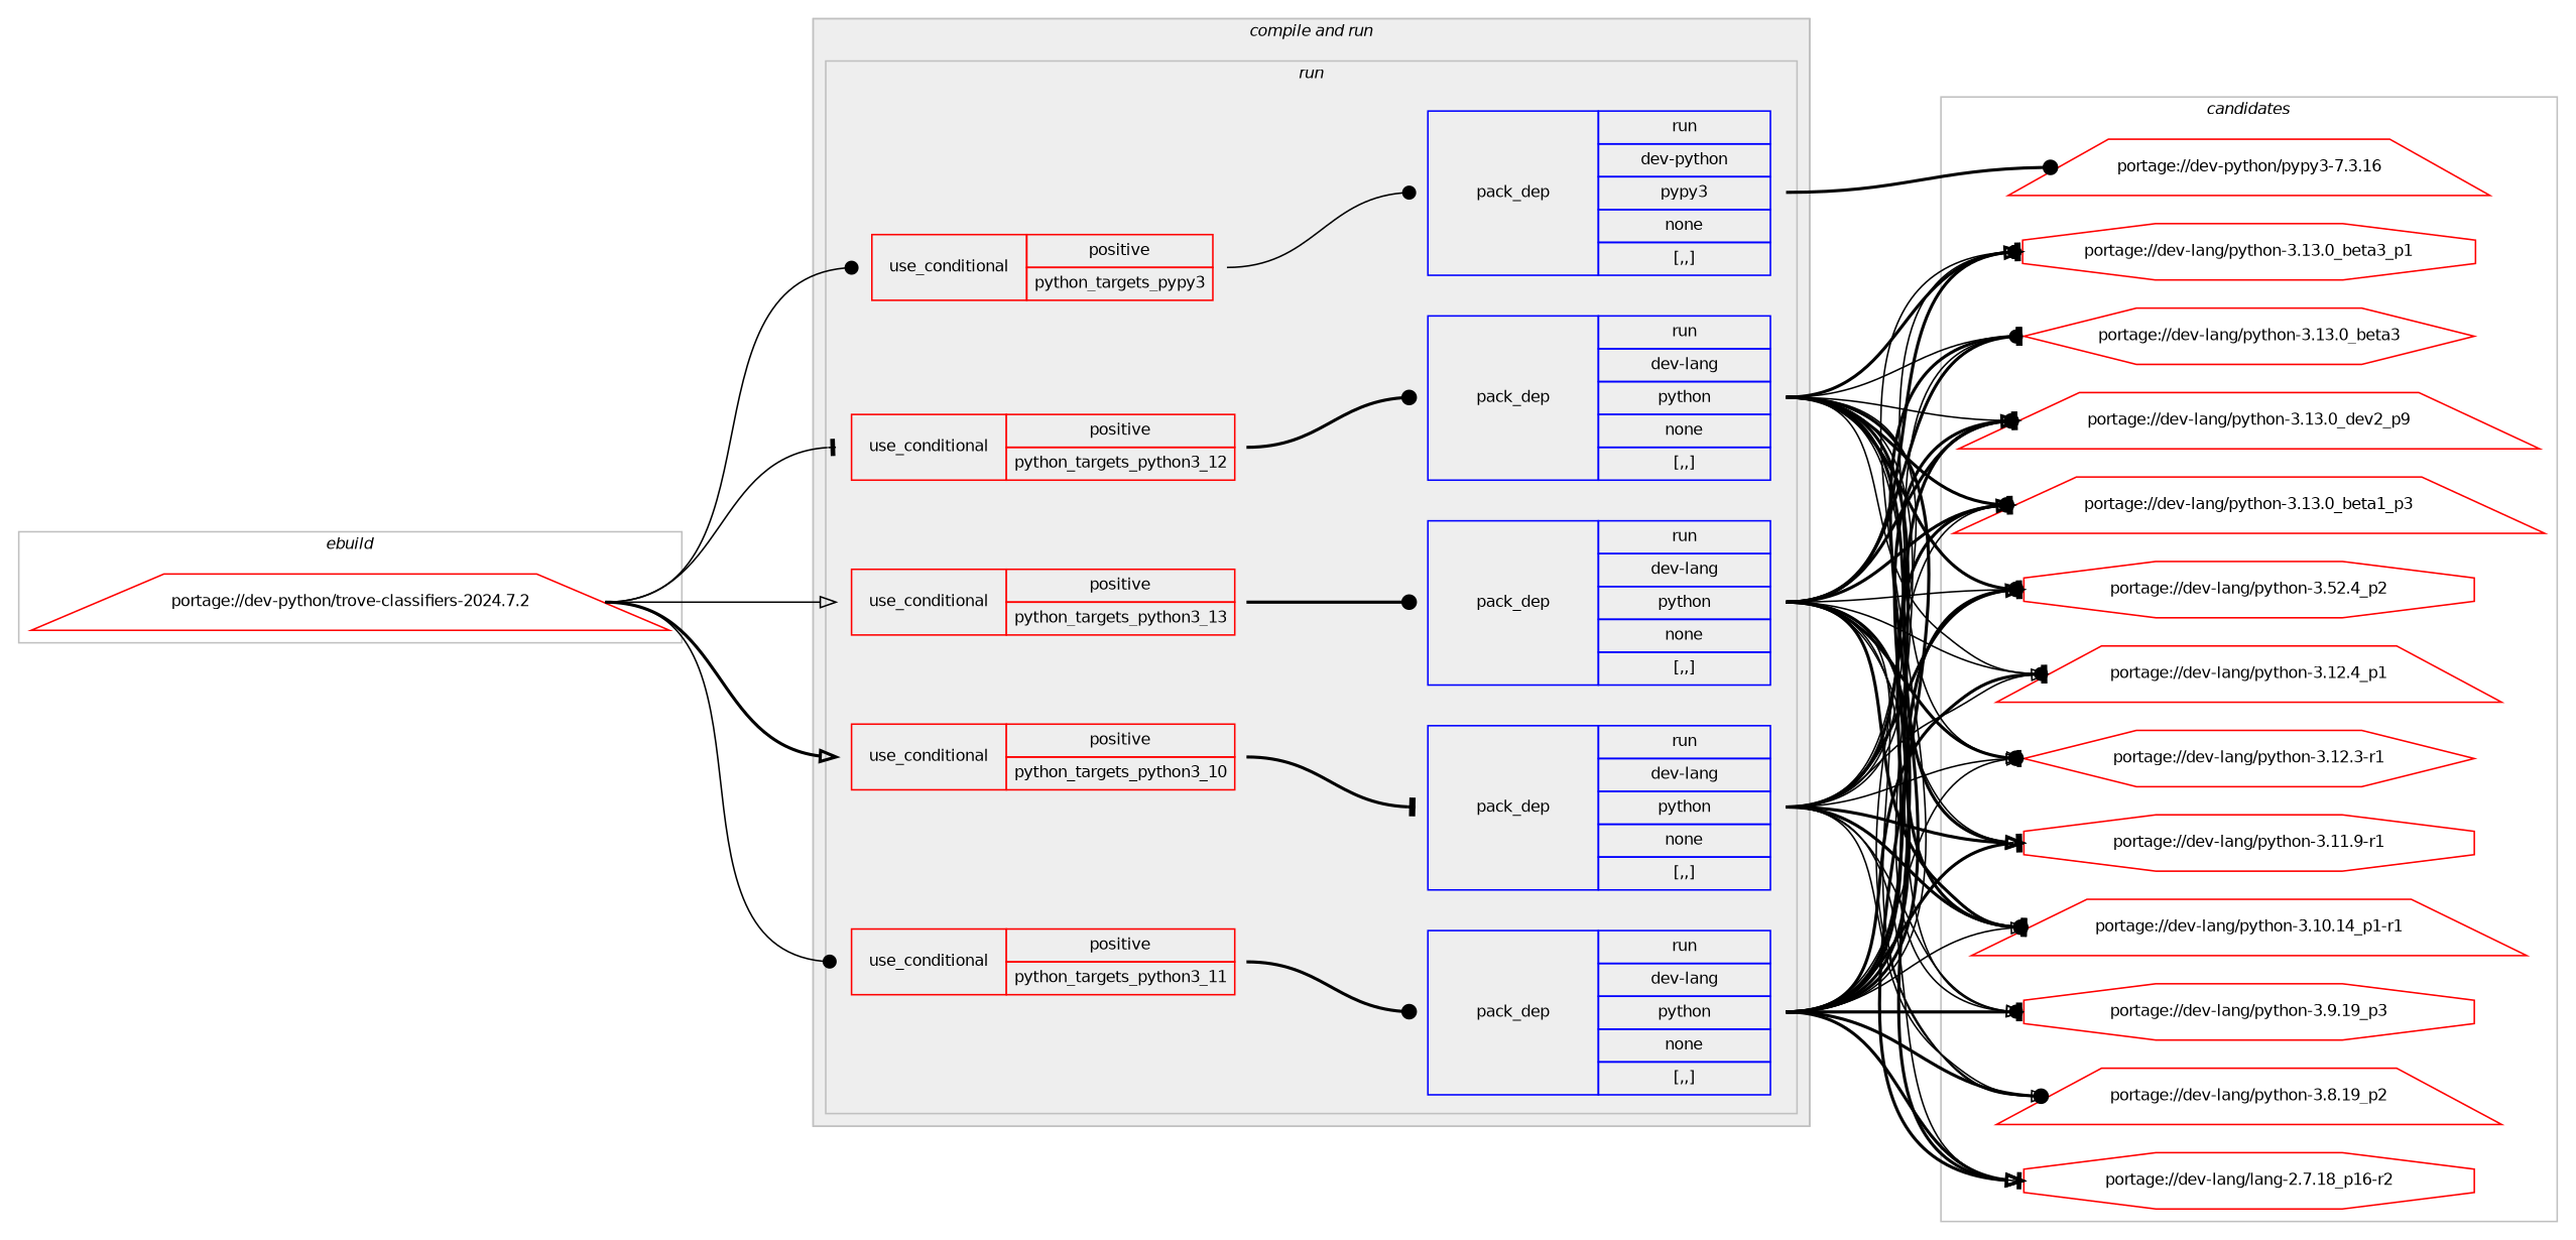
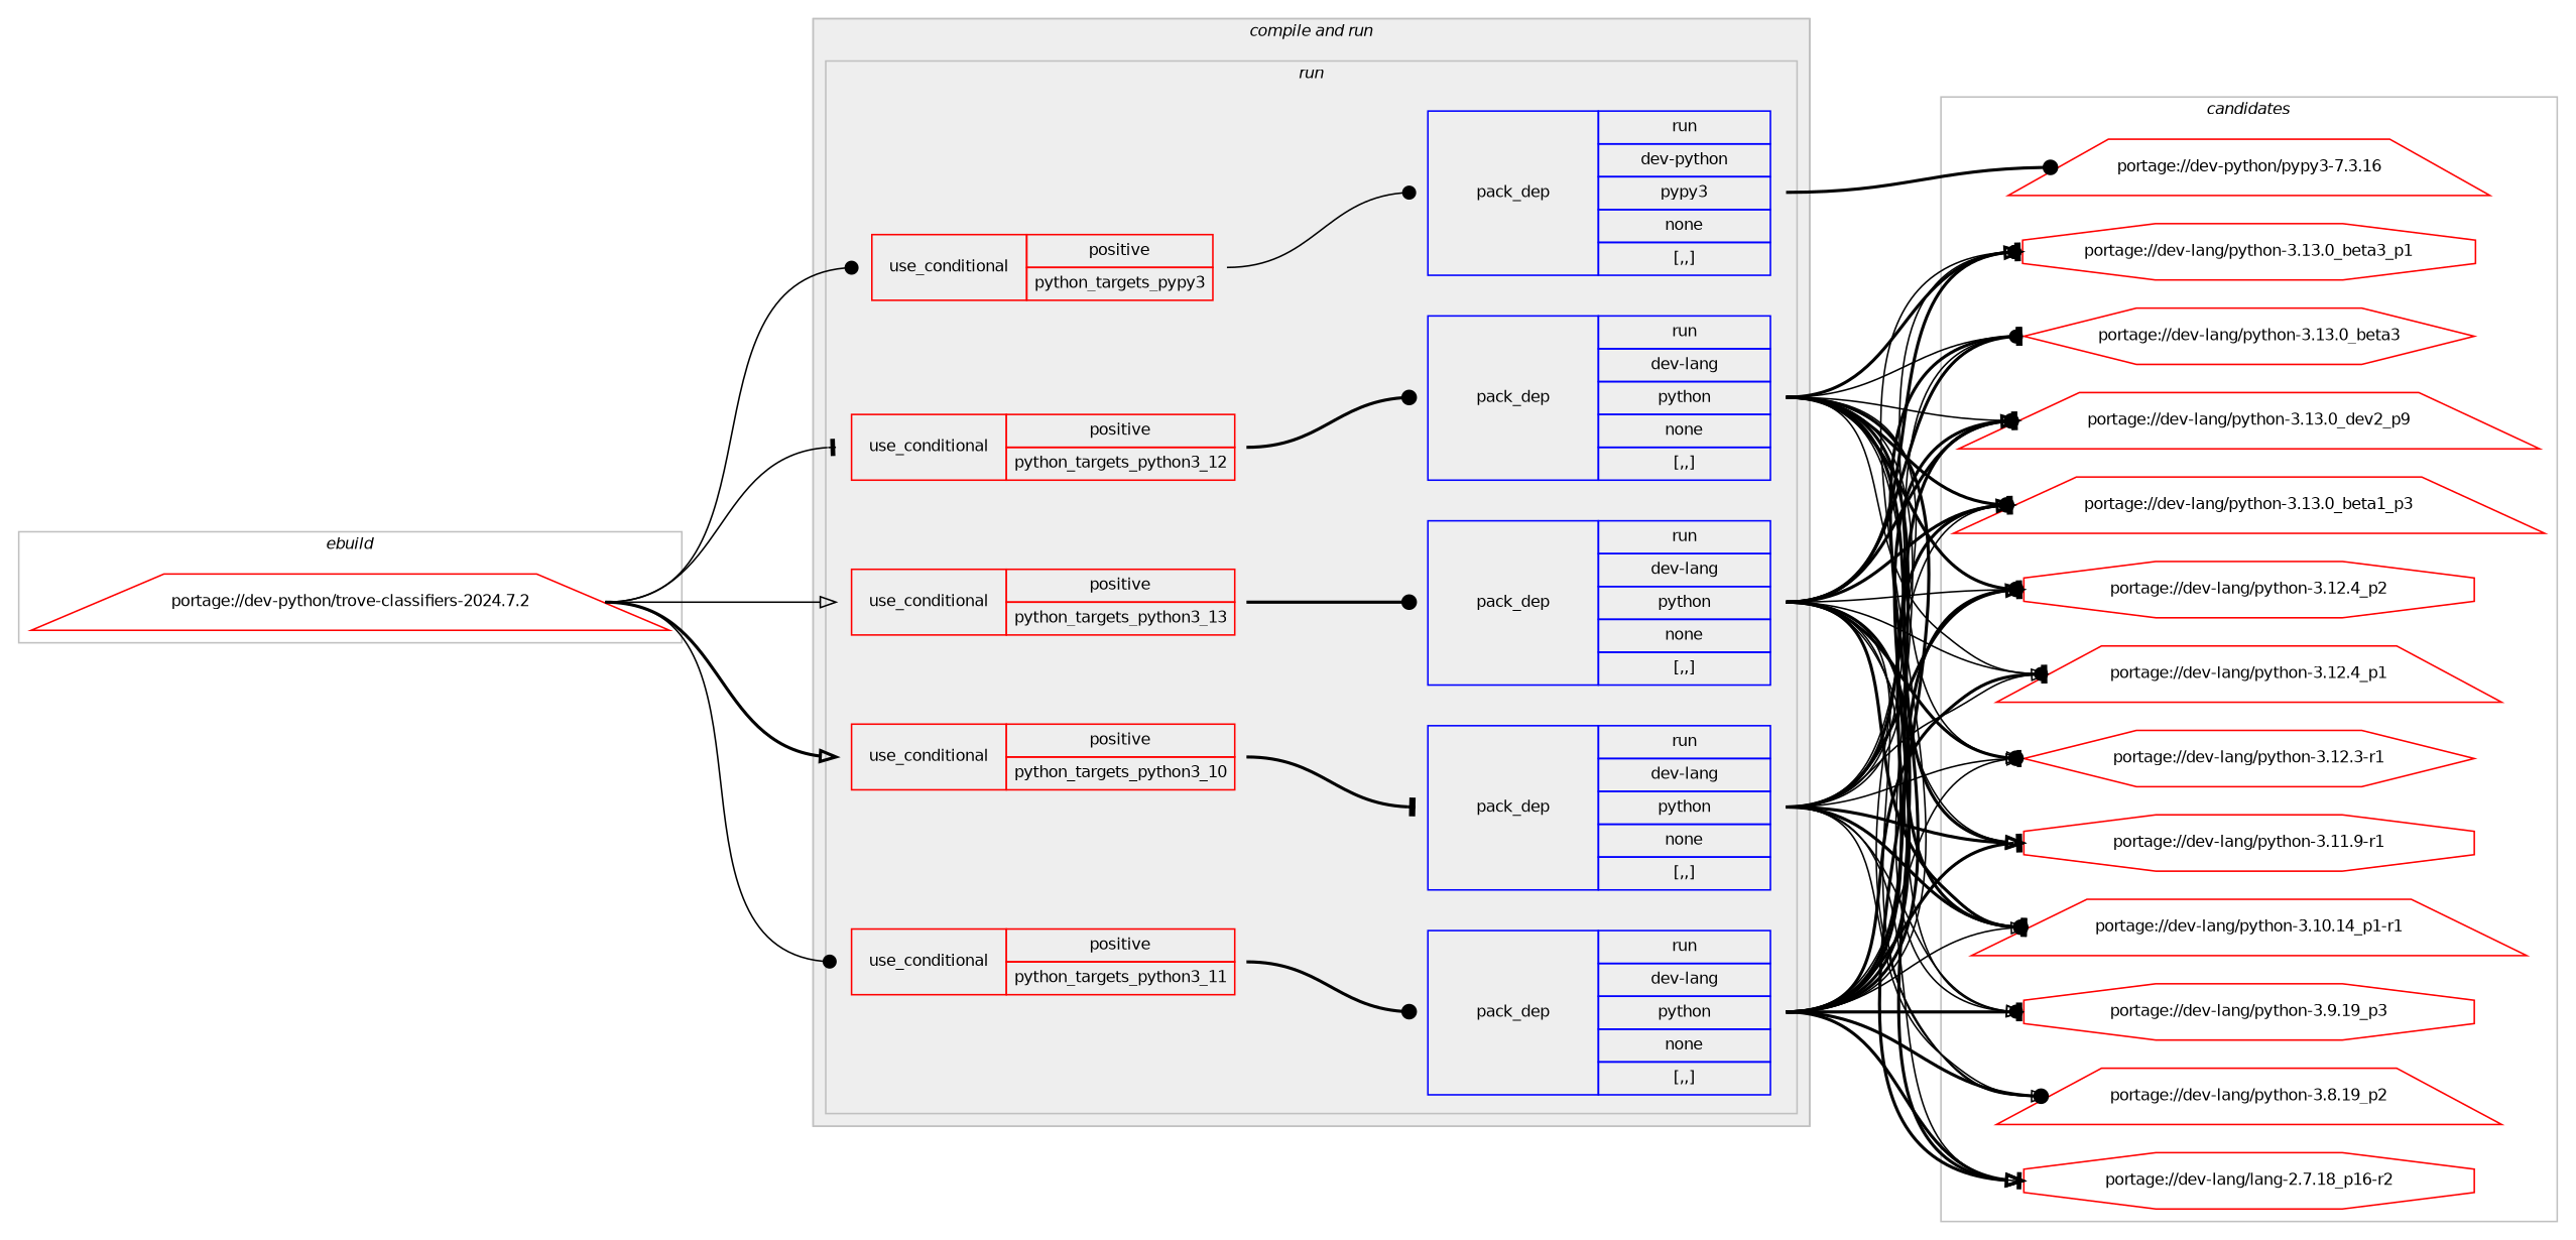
  digraph {
    compound=true
    concentrate=true
    fontname=Helvetica
    fontsize=10
    newrank=true
    rankdir=LR
    ranksep=1.5
    node [color=red fontname=Helvetica fontsize=10 shape=none]
    edge [arrowhead=dot headport=w style=bold tailport=e weight=100]
    n1 [label="portage://dev-python/trove-classifiers-2024.7.2" shape=trapezium width=4]
    n2 [color=blue label=<<TABLE BORDER="0" CELLBORDER="1" CELLSPACING="0" CELLPADDING="4" WIDTH="220"><TR><TD ROWSPAN="6" CELLPADDING="30">pack_dep</TD></TR><TR><TD WIDTH="110">run</TD></TR><TR><TD>dev-python</TD></TR><TR><TD>pypy3</TD></TR><TR><TD>none</TD></TR><TR><TD>[,,]</TD></TR></TABLE>>]
    n3 [label=<<TABLE BORDER="0" CELLBORDER="1" CELLSPACING="0" CELLPADDING="4"><TR><TD ROWSPAN="3" CELLPADDING="10">use_conditional</TD></TR><TR><TD>positive</TD></TR><TR><TD>python_targets_pypy3</TD></TR></TABLE>>]
    n4 [color=blue label=<<TABLE BORDER="0" CELLBORDER="1" CELLSPACING="0" CELLPADDING="4" WIDTH="220"><TR><TD ROWSPAN="6" CELLPADDING="30">pack_dep</TD></TR><TR><TD WIDTH="110">run</TD></TR><TR><TD>dev-lang</TD></TR><TR><TD>python</TD></TR><TR><TD>none</TD></TR><TR><TD>[,,]</TD></TR></TABLE>>]
    n5 [label=<<TABLE BORDER="0" CELLBORDER="1" CELLSPACING="0" CELLPADDING="4"><TR><TD ROWSPAN="3" CELLPADDING="10">use_conditional</TD></TR><TR><TD>positive</TD></TR><TR><TD>python_targets_python3_10</TD></TR></TABLE>>]
    n6 [color=blue label=<<TABLE BORDER="0" CELLBORDER="1" CELLSPACING="0" CELLPADDING="4" WIDTH="220"><TR><TD ROWSPAN="6" CELLPADDING="30">pack_dep</TD></TR><TR><TD WIDTH="110">run</TD></TR><TR><TD>dev-lang</TD></TR><TR><TD>python</TD></TR><TR><TD>none</TD></TR><TR><TD>[,,]</TD></TR></TABLE>>]
    n7 [label=<<TABLE BORDER="0" CELLBORDER="1" CELLSPACING="0" CELLPADDING="4"><TR><TD ROWSPAN="3" CELLPADDING="10">use_conditional</TD></TR><TR><TD>positive</TD></TR><TR><TD>python_targets_python3_11</TD></TR></TABLE>>]
    n8 [color=blue label=<<TABLE BORDER="0" CELLBORDER="1" CELLSPACING="0" CELLPADDING="4" WIDTH="220"><TR><TD ROWSPAN="6" CELLPADDING="30">pack_dep</TD></TR><TR><TD WIDTH="110">run</TD></TR><TR><TD>dev-lang</TD></TR><TR><TD>python</TD></TR><TR><TD>none</TD></TR><TR><TD>[,,]</TD></TR></TABLE>>]
    n9 [label=<<TABLE BORDER="0" CELLBORDER="1" CELLSPACING="0" CELLPADDING="4"><TR><TD ROWSPAN="3" CELLPADDING="10">use_conditional</TD></TR><TR><TD>positive</TD></TR><TR><TD>python_targets_python3_12</TD></TR></TABLE>>]
    n10 [color=blue label=<<TABLE BORDER="0" CELLBORDER="1" CELLSPACING="0" CELLPADDING="4" WIDTH="220"><TR><TD ROWSPAN="6" CELLPADDING="30">pack_dep</TD></TR><TR><TD WIDTH="110">run</TD></TR><TR><TD>dev-lang</TD></TR><TR><TD>python</TD></TR><TR><TD>none</TD></TR><TR><TD>[,,]</TD></TR></TABLE>>]
    n11 [label=<<TABLE BORDER="0" CELLBORDER="1" CELLSPACING="0" CELLPADDING="4"><TR><TD ROWSPAN="3" CELLPADDING="10">use_conditional</TD></TR><TR><TD>positive</TD></TR><TR><TD>python_targets_python3_13</TD></TR></TABLE>>]
    n12 [label="portage://dev-python/pypy3-7.3.16" shape=trapezium width=4]
    n13 [label="portage://dev-lang/python-3.13.0_beta3_p1" shape=octagon width=4]
    n14 [label="portage://dev-lang/python-3.13.0_beta3" shape=hexagon width=4]
    n15 [label="portage://dev-lang/python-3.13.0_dev2_p9" shape=trapezium width=4]
    n16 [label="portage://dev-lang/python-3.13.0_beta1_p3" shape=trapezium width=4]
-   n17 [label="portage://dev-lang/python-3.52.4_p2" shape=octagon width=4]
+   n17 [label="portage://dev-lang/python-3.12.4_p2" shape=octagon width=4]
    n18 [label="portage://dev-lang/python-3.12.4_p1" shape=trapezium width=4]
    n19 [label="portage://dev-lang/python-3.12.3-r1" shape=hexagon width=4]
    n20 [label="portage://dev-lang/python-3.11.9-r1" shape=octagon width=4]
    n21 [label="portage://dev-lang/python-3.10.14_p1-r1" shape=trapezium width=4]
    n22 [label="portage://dev-lang/python-3.9.19_p3" shape=octagon width=4]
    n23 [label="portage://dev-lang/python-3.8.19_p2" shape=trapezium width=4]
    n24 [label="portage://dev-lang/lang-2.7.18_p16-r2" shape=octagon width=4]
    subgraph cluster_1 {
      color=gray
      label=<<i>ebuild</i>>
      rank=same
      n1
    }
    subgraph cluster_2 {
      color=gray
      label=<<i>dependencies</i>>
      subgraph cluster_3 {
        color=gray
        fillcolor="#eeeeee"
        label=<<i>compile</i>>
        style=filled
      }
      subgraph cluster_4 {
        color=gray
        fillcolor="#eeeeee"
        label=<<i>compile and run</i>>
        style=filled
      }
      subgraph cluster_5 {
        color=gray
        fillcolor="#eeeeee"
        label=<<i>run</i>>
        style=filled
        subgraph sub_6 {
          color=gray
          fillcolor="#eeeeee"
          label=<<i>run</i>>
          style=filled
          n3
          subgraph sub_7 {
            color=gray
            fillcolor="#eeeeee"
            label=<<i>run</i>>
            style=filled
            n2
          }
        }
        subgraph sub_8 {
          color=gray
          fillcolor="#eeeeee"
          label=<<i>run</i>>
          style=filled
          n5
          subgraph sub_9 {
            color=gray
            fillcolor="#eeeeee"
            label=<<i>run</i>>
            style=filled
            n4
          }
        }
        subgraph sub_10 {
          color=gray
          fillcolor="#eeeeee"
          label=<<i>run</i>>
          style=filled
          n7
          subgraph sub_11 {
            color=gray
            fillcolor="#eeeeee"
            label=<<i>run</i>>
            style=filled
            n6
          }
        }
        subgraph sub_12 {
          color=gray
          fillcolor="#eeeeee"
          label=<<i>run</i>>
          style=filled
          n9
          subgraph sub_13 {
            color=gray
            fillcolor="#eeeeee"
            label=<<i>run</i>>
            style=filled
            n8
          }
        }
        subgraph sub_14 {
          color=gray
          fillcolor="#eeeeee"
          label=<<i>run</i>>
          style=filled
          n11
          subgraph sub_15 {
            color=gray
            fillcolor="#eeeeee"
            label=<<i>run</i>>
            style=filled
            n10
          }
        }
      }
    }
    subgraph cluster_16 {
      color=gray
      label=<<i>candidates</i>>
      rank=same
      subgraph sub_17 {
        color=black
        label=<<i>candidates</i>>
        nodesep=1
        rank=same
        n12
      }
      subgraph sub_18 {
        color=black
        label=<<i>candidates</i>>
        nodesep=1
        rank=same
        n13
        n14
        n15
        n16
        n17
        n18
        n19
        n20
        n21
        n22
        n23
        n24
      }
      subgraph sub_19 {
        color=black
        label=<<i>candidates</i>>
        nodesep=1
        rank=same
        n13
        n14
        n15
        n16
        n17
        n18
        n19
        n20
        n21
        n22
        n23
        n24
      }
      subgraph sub_20 {
        color=black
        label=<<i>candidates</i>>
        nodesep=1
        rank=same
        n13
        n14
        n15
        n16
        n17
        n18
        n19
        n20
        n21
        n22
        n23
        n24
      }
      subgraph sub_21 {
        color=black
        label=<<i>candidates</i>>
        nodesep=1
        rank=same
        n13
        n14
        n15
        n16
        n17
        n18
        n19
        n20
        n21
        n22
        n23
        n24
      }
    }
    n1 -> n3 [style=solid weight=20]
    n1 -> n5 [arrowhead=onormal weight=20]
    n1 -> n7 [style=solid weight=20]
    n1 -> n9 [arrowhead=tee style=solid weight=20]
    n1 -> n11 [arrowhead=onormal style=solid weight=20]
    n2 -> n12
    n3 -> n2 [style=solid weight=20]
    n4 -> n13 [style=solid]
    n4 -> n14 [style=solid]
    n4 -> n15
    n4 -> n16 [arrowhead=onormal style=solid]
    n4 -> n17 [arrowhead=onormal]
    n4 -> n18 [arrowhead=onormal style=solid]
    n4 -> n19 [arrowhead=tee style=solid]
    n4 -> n20 [arrowhead=onormal]
    n4 -> n21 [arrowhead=tee]
    n4 -> n22 [arrowhead=onormal style=solid]
    n4 -> n23 [style=solid]
    n4 -> n24 [arrowhead=tee style=solid]
    n5 -> n4 [arrowhead=tee weight=20]
    n6 -> n13 [style=solid]
    n6 -> n14 [arrowhead=tee]
    n6 -> n15 [arrowhead=onormal]
    n6 -> n16 [arrowhead=onormal]
    n6 -> n17 [arrowhead=tee]
    n6 -> n18 [arrowhead=tee]
    n6 -> n19 [arrowhead=onormal style=solid]
    n6 -> n20 [arrowhead=tee]
    n6 -> n21 [arrowhead=onormal style=solid]
    n6 -> n22 [arrowhead=tee]
    n6 -> n23
    n6 -> n24 [arrowhead=onormal]
    n7 -> n6 [weight=20]
    n8 -> n13 [arrowhead=onormal]
    n8 -> n14 [arrowhead=tee style=solid]
    n8 -> n15 [arrowhead=tee style=solid]
    n8 -> n16
    n8 -> n17
    n8 -> n18 [style=solid]
    n8 -> n19 [arrowhead=onormal style=solid]
    n8 -> n20 [arrowhead=onormal]
    n8 -> n21 [arrowhead=tee]
    n8 -> n22 [arrowhead=onormal style=solid]
    n8 -> n23 [style=solid]
    n8 -> n24 [arrowhead=onormal]
    n9 -> n8 [weight=20]
    n10 -> n13 [arrowhead=tee]
    n10 -> n14 [arrowhead=tee]
    n10 -> n15 [arrowhead=tee]
    n10 -> n16 [arrowhead=tee]
    n10 -> n17 [arrowhead=tee style=solid]
    n10 -> n18 [arrowhead=tee style=solid]
    n10 -> n19
    n10 -> n20 [arrowhead=onormal style=solid]
    n10 -> n21
    n10 -> n22 [style=solid]
    n10 -> n23 [arrowhead=onormal style=solid]
    n10 -> n24 [arrowhead=onormal]
    n11 -> n10 [weight=20]
  }
